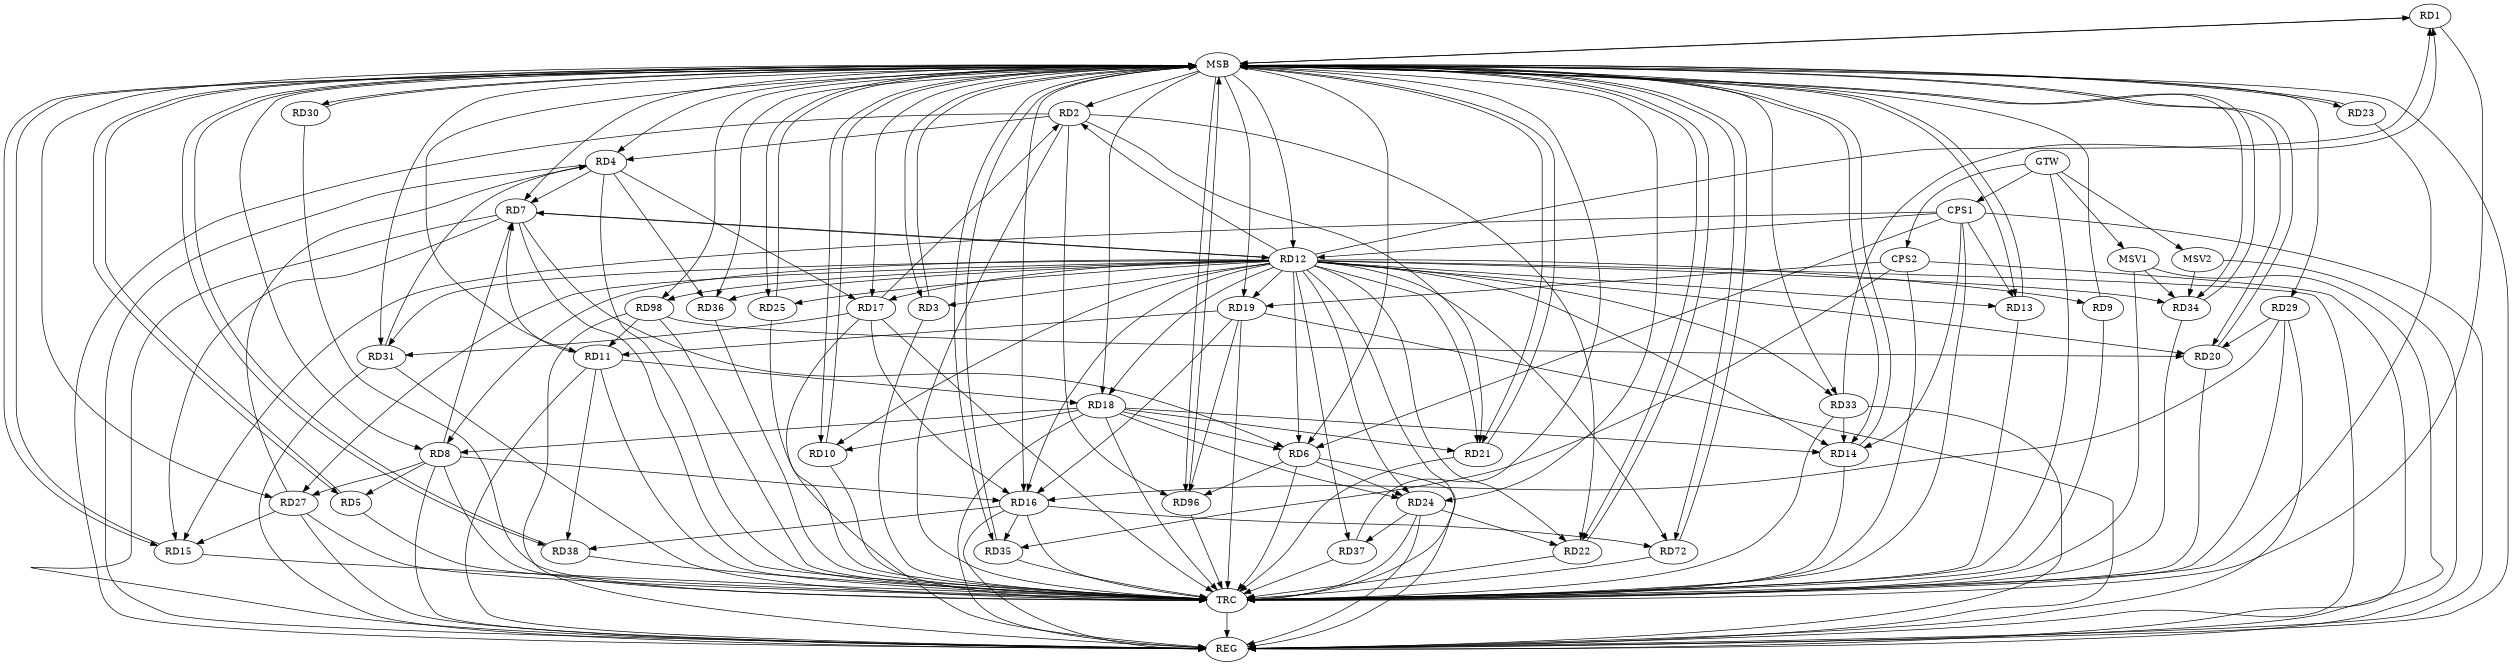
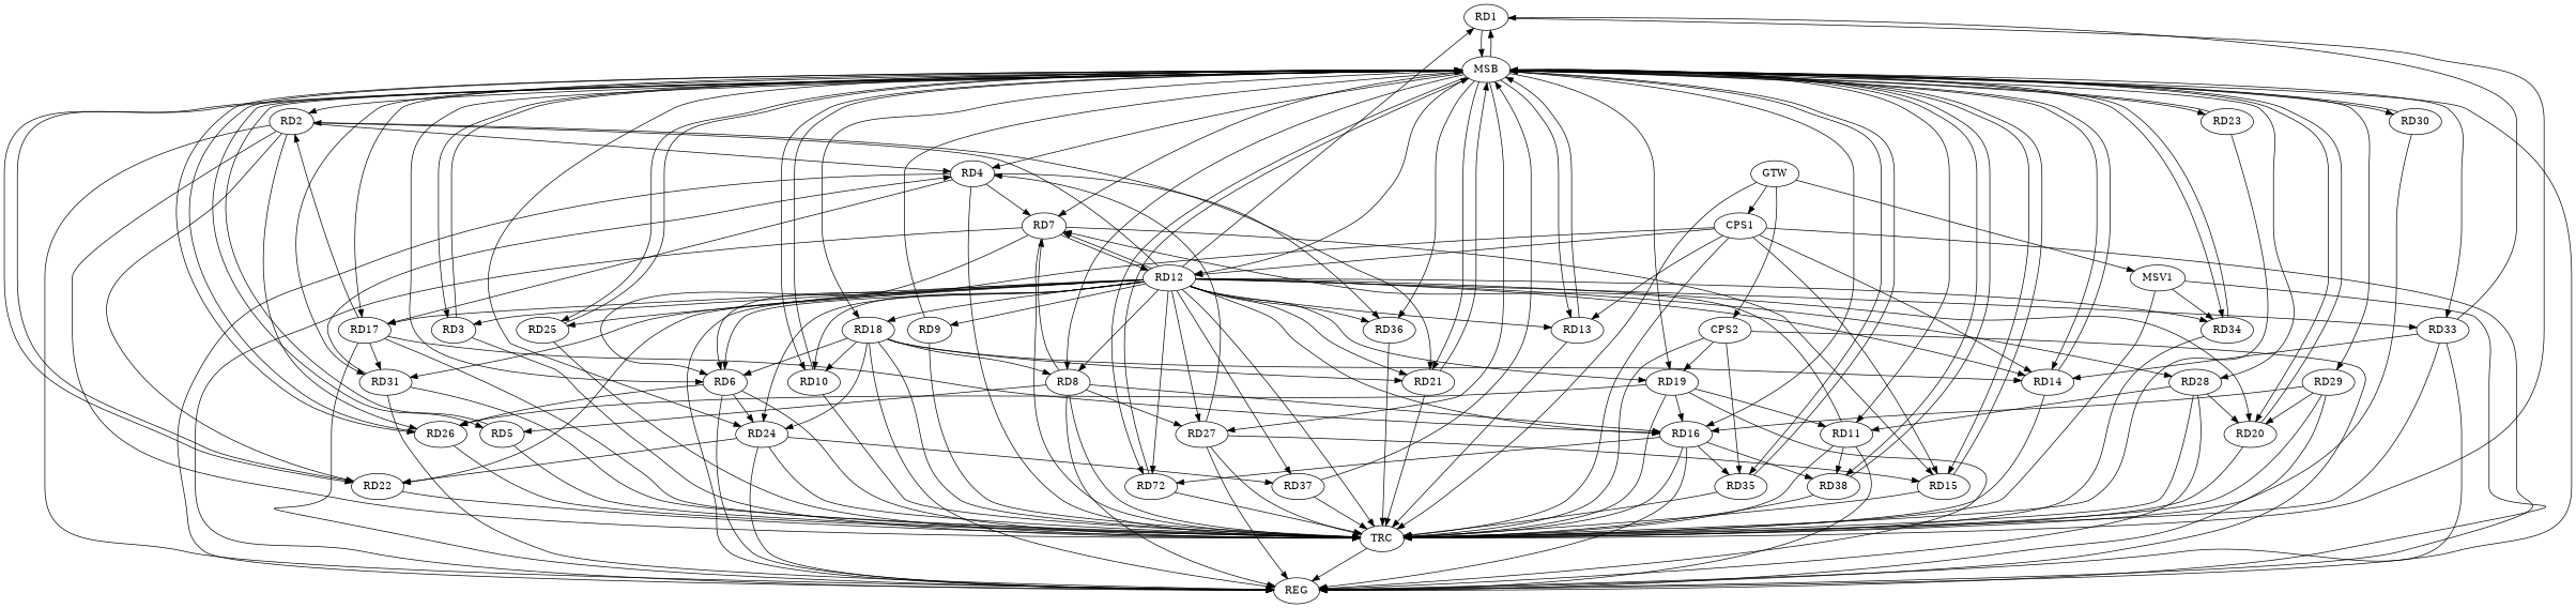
  strict digraph {
    n1 [label=RD1]
    n2 [label=MSB]
    n3 [label=TRC]
    n4 [label=RD2]
    n5 [label=RD4]
    n6 [label=RD21]
    n7 [label=RD22]
-   n8 [label=RD96]
+   n8 [label=RD26]
    n9 [label=REG]
    n10 [label=RD3]
    n11 [label=RD7]
    n12 [label=RD17]
    n13 [label=RD36]
    n14 [label=RD5]
    n15 [label=RD6]
    n16 [label=RD24]
    n17 [label=RD12]
    n18 [label=RD15]
    n19 [label=RD8]
    n20 [label=RD16]
    n21 [label=RD27]
    n22 [label=RD10]
    n23 [label=RD11]
    n24 [label=RD18]
    n25 [label=RD38]
    n26 [label=RD13]
    n27 [label=RD14]
    n28 [label=RD19]
    n29 [label=RD20]
    n30 [label=RD25]
-   n31 [label=RD98]
+   n31 [label=RD28]
    n32 [label=RD31]
    n33 [label=RD72]
    n34 [label=RD33]
    n35 [label=RD34]
    n36 [label=RD35]
    n37 [label=RD23]
    n38 [label=RD29]
    n39 [label=RD30]
    n40 [label=RD37]
    n41 [label=RD9]
    n42 [label=CPS1]
    n43 [label=CPS2]
    n44 [label=GTW]
    n45 [label=MSV1]
-   n46 [label=MSV2]
    n1 -> n2
    n1 -> n3
    n2 -> n1
    n2 -> n4
    n2 -> n5
    n2 -> n6
    n2 -> n7
    n2 -> n8
    n2 -> n9
    n2 -> n10
    n2 -> n11
    n2 -> n12
    n2 -> n13
    n2 -> n14
    n2 -> n15
    n2 -> n16
    n2 -> n17
    n2 -> n18
    n2 -> n19
    n2 -> n20
    n2 -> n21
    n2 -> n22
    n2 -> n23
    n2 -> n24
    n2 -> n25
    n2 -> n26
    n2 -> n27
    n2 -> n28
    n2 -> n29
    n2 -> n30
    n2 -> n31
    n2 -> n32
    n2 -> n33
    n2 -> n34
    n2 -> n35
    n2 -> n36
    n2 -> n37
    n2 -> n38
    n2 -> n39
    n3 -> n9
    n4 -> n3
    n4 -> n5
    n4 -> n6
    n4 -> n7
    n4 -> n8
    n4 -> n9
    n5 -> n3
    n5 -> n9
    n5 -> n11
    n5 -> n12
    n5 -> n13
    n6 -> n2
    n6 -> n3
    n7 -> n2
    n7 -> n3
    n8 -> n2
    n8 -> n3
    n10 -> n2
    n10 -> n3
    n11 -> n3
    n11 -> n9
    n11 -> n15
    n11 -> n17
    n11 -> n18
    n12 -> n3
    n12 -> n4
    n12 -> n9
    n12 -> n20
    n12 -> n32
    n13 -> n3
    n14 -> n2
    n14 -> n3
    n15 -> n3
    n15 -> n8
    n15 -> n9
    n15 -> n16
    n16 -> n3
    n16 -> n7
    n16 -> n9
    n16 -> n40
    n17 -> n1
    n17 -> n3
    n17 -> n4
    n17 -> n6
    n17 -> n7
    n17 -> n9
    n17 -> n10
    n17 -> n11
    n17 -> n12
    n17 -> n13
    n17 -> n15
    n17 -> n16
    n17 -> n19
    n17 -> n20
    n17 -> n21
    n17 -> n22
    n17 -> n24
    n17 -> n26
    n17 -> n27
    n17 -> n28
    n17 -> n29
    n17 -> n30
    n17 -> n31
    n17 -> n32
    n17 -> n33
    n17 -> n34
    n17 -> n35
    n17 -> n40
    n17 -> n41
    n18 -> n2
    n18 -> n3
    n19 -> n3
    n19 -> n9
    n19 -> n11
    n19 -> n14
    n19 -> n20
    n19 -> n21
    n20 -> n3
    n20 -> n9
    n20 -> n25
    n20 -> n33
    n20 -> n36
    n21 -> n3
    n21 -> n5
    n21 -> n9
    n21 -> n18
    n22 -> n2
    n22 -> n3
    n23 -> n3
    n23 -> n9
    n23 -> n11
-   n23 -> n24
    n23 -> n25
    n24 -> n3
    n24 -> n6
    n24 -> n9
    n24 -> n15
    n24 -> n16
    n24 -> n19
    n24 -> n22
    n24 -> n27
    n25 -> n2
    n25 -> n3
    n26 -> n2
    n26 -> n3
    n27 -> n2
    n27 -> n3
    n28 -> n3
    n28 -> n8
    n28 -> n9
    n28 -> n20
    n28 -> n23
    n29 -> n2
    n29 -> n3
    n30 -> n2
    n30 -> n3
    n31 -> n3
    n31 -> n9
    n31 -> n23
    n31 -> n29
    n32 -> n3
    n32 -> n5
    n32 -> n9
    n33 -> n2
    n33 -> n3
    n34 -> n1
    n34 -> n3
    n34 -> n9
    n34 -> n27
    n35 -> n2
    n35 -> n3
    n36 -> n2
    n36 -> n3
    n37 -> n2
    n37 -> n3
    n38 -> n3
    n38 -> n9
    n38 -> n20
    n38 -> n29
    n39 -> n2
    n39 -> n3
    n40 -> n2
    n40 -> n3
    n41 -> n2
    n41 -> n3
    n42 -> n3
    n42 -> n9
    n42 -> n15
    n42 -> n17
    n42 -> n18
    n42 -> n26
    n42 -> n27
    n43 -> n3
    n43 -> n9
    n43 -> n28
    n43 -> n36
    n44 -> n3
    n44 -> n42
    n44 -> n43
    n44 -> n45
-   n44 -> n46
    n45 -> n3
    n45 -> n9
    n45 -> n35
-   n46 -> n9
-   n46 -> n35
  }
